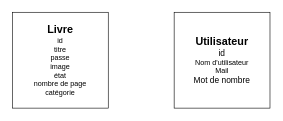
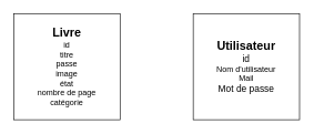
  <mxCell id="0" />
  <mxCell id="1" parent="0" />
  <mxCell id="2" value="&lt;b&gt;&lt;font style=&quot;font-size: 18px;&quot;&gt;Livre&lt;br&gt;&lt;/font&gt;&lt;/b&gt;id&lt;br&gt;titre&lt;br&gt;passe&lt;br&gt;image&lt;br&gt;état&lt;br&gt;nombre de page&lt;br&gt;catégorie" style="rounded=0;whiteSpace=wrap;html=1;" vertex="1" parent="1"><mxGeometry x="20" y="20" width="160" height="160" as="geometry" /></mxCell>
- <mxCell id="3" value="&lt;font style=&quot;&quot;&gt;&lt;span style=&quot;font-weight: bold; font-size: 18px;&quot;&gt;Utilisateur&lt;/span&gt;&lt;br&gt;&lt;font style=&quot;font-size: 14px;&quot;&gt;id&lt;br&gt;&lt;/font&gt;Nom d'utilisateur&lt;br&gt;Mail&lt;br&gt;&lt;font style=&quot;font-size: 14px;&quot;&gt;Mot de nombre&lt;/font&gt;&lt;br&gt;&lt;/font&gt;" style="rounded=0;whiteSpace=wrap;html=1;" vertex="1" parent="1"><mxGeometry x="290" y="20" width="160" height="160" as="geometry" /></mxCell>
+ <mxCell id="3" value="&lt;font style=&quot;&quot;&gt;&lt;span style=&quot;font-weight: bold; font-size: 18px;&quot;&gt;Utilisateur&lt;/span&gt;&lt;br&gt;&lt;font style=&quot;font-size: 14px;&quot;&gt;id&lt;br&gt;&lt;/font&gt;Nom d'utilisateur&lt;br&gt;Mail&lt;br&gt;&lt;font style=&quot;font-size: 14px;&quot;&gt;Mot de passe&lt;/font&gt;&lt;br&gt;&lt;/font&gt;" style="rounded=0;whiteSpace=wrap;html=1;" vertex="1" parent="1"><mxGeometry x="290" y="20" width="160" height="160" as="geometry" /></mxCell>
